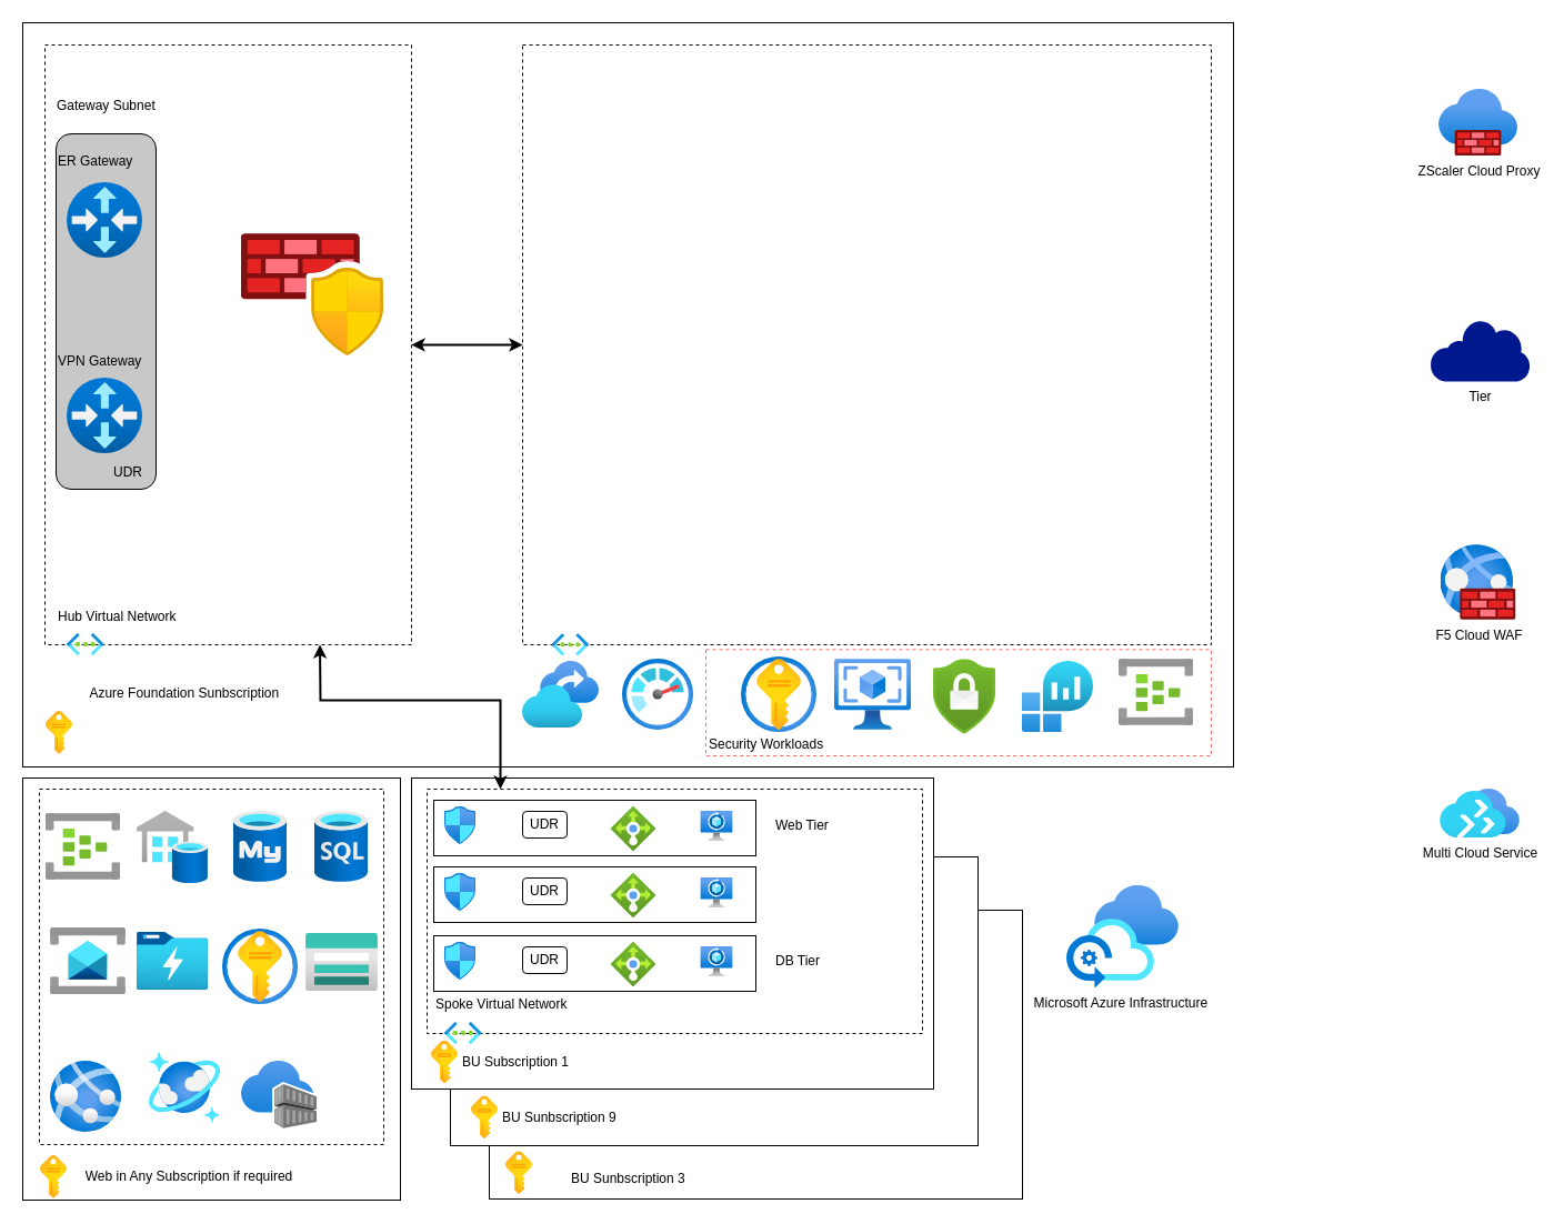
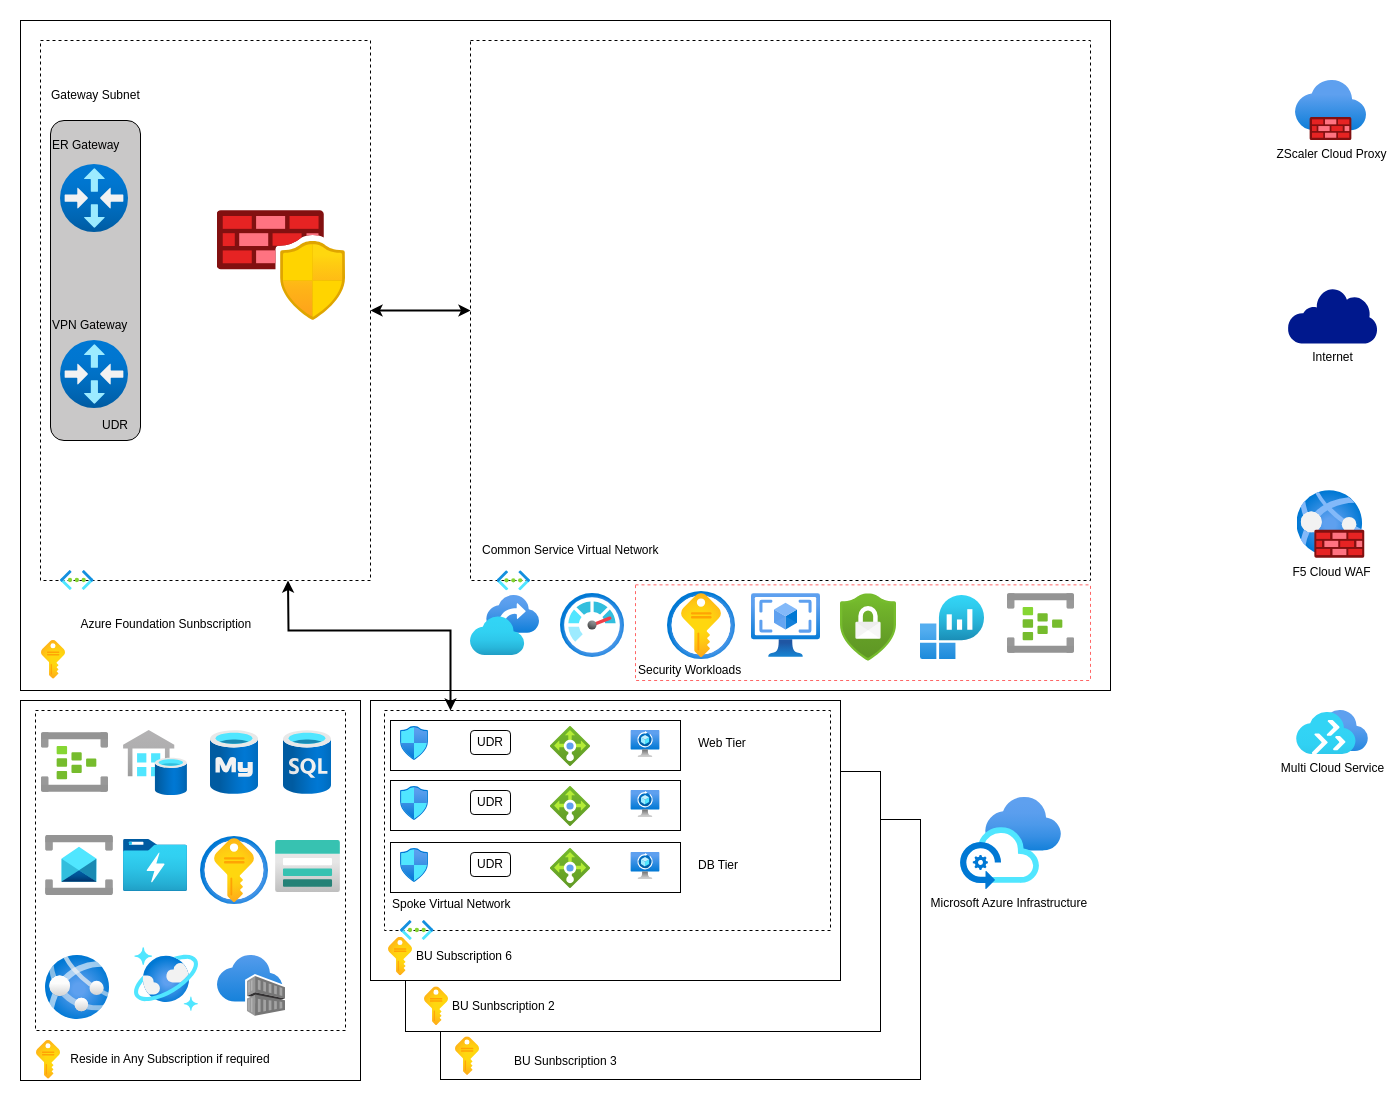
  <mxCell id="0" />
  <mxCell id="1" parent="0" />
  <mxCell id="2" value="" style="rounded=0;whiteSpace=wrap;html=1;" vertex="1" parent="1"><mxGeometry x="20" y="20" width="1090" height="670" as="geometry" /></mxCell>
  <mxCell id="3" value="" style="group" vertex="1" connectable="0" parent="1"><mxGeometry x="40" y="40" width="330" height="550" as="geometry" /></mxCell>
  <mxCell id="4" value="" style="rounded=0;whiteSpace=wrap;html=1;dashed=1;" vertex="1" parent="3"><mxGeometry width="330" height="540" as="geometry" /></mxCell>
  <mxCell id="5" value="" style="aspect=fixed;html=1;points=[];align=center;image;fontSize=12;image=img/lib/azure2/networking/Virtual_Networks.svg;" vertex="1" parent="3"><mxGeometry x="20" y="530" width="33.5" height="20" as="geometry" /></mxCell>
- <mxCell id="6" value="Hub Virtual Network" style="text;html=1;strokeColor=none;fillColor=none;align=left;verticalAlign=middle;whiteSpace=wrap;rounded=0;" vertex="1" parent="3"><mxGeometry x="10" y="500" width="185" height="30" as="geometry" /></mxCell>
  <mxCell id="7" value="" style="rounded=1;whiteSpace=wrap;html=1;arcSize=0;dashed=1;strokeColor=#FF6666;" vertex="1" parent="1"><mxGeometry x="635" y="584.37" width="455" height="95.63" as="geometry" /></mxCell>
  <mxCell id="8" value="" style="rounded=0;whiteSpace=wrap;html=1;" vertex="1" parent="1"><mxGeometry x="20" y="700" width="340" height="380" as="geometry" /></mxCell>
  <mxCell id="9" value="" style="rounded=0;whiteSpace=wrap;html=1;dashed=1;" vertex="1" parent="1"><mxGeometry x="35" y="710" width="310" height="320" as="geometry" /></mxCell>
  <mxCell id="10" value="" style="rounded=0;whiteSpace=wrap;html=1;" vertex="1" parent="1"><mxGeometry x="440" y="819" width="480" height="260" as="geometry" /></mxCell>
  <mxCell id="11" value="" style="rounded=0;whiteSpace=wrap;html=1;" vertex="1" parent="1"><mxGeometry x="405" y="771" width="475" height="260" as="geometry" /></mxCell>
  <mxCell id="12" value="" style="rounded=0;whiteSpace=wrap;html=1;" vertex="1" parent="1"><mxGeometry x="370" y="700" width="470" height="280" as="geometry" /></mxCell>
  <mxCell id="13" value="" style="aspect=fixed;html=1;points=[];align=center;image;fontSize=12;image=img/lib/azure2/general/Subscriptions.svg;" vertex="1" parent="1"><mxGeometry x="41" y="640" width="24" height="38.73" as="geometry" /></mxCell>
  <mxCell id="14" value="" style="aspect=fixed;html=1;points=[];align=center;image;fontSize=12;image=img/lib/azure2/general/Subscriptions.svg;" vertex="1" parent="1"><mxGeometry x="388" y="936.64" width="24" height="38.73" as="geometry" /></mxCell>
  <mxCell id="15" value="" style="aspect=fixed;html=1;points=[];align=center;image;fontSize=12;image=img/lib/azure2/general/Subscriptions.svg;" vertex="1" parent="1"><mxGeometry x="36" y="1040" width="24" height="38.73" as="geometry" /></mxCell>
  <mxCell id="16" value="" style="aspect=fixed;html=1;points=[];align=center;image;fontSize=12;image=img/lib/azure2/general/Subscriptions.svg;" vertex="1" parent="1"><mxGeometry x="424" y="986.37" width="24" height="38.73" as="geometry" /></mxCell>
  <mxCell id="17" value="" style="aspect=fixed;html=1;points=[];align=center;image;fontSize=12;image=img/lib/azure2/general/Subscriptions.svg;" vertex="1" parent="1"><mxGeometry x="455" y="1036.27" width="24" height="38.73" as="geometry" /></mxCell>
  <mxCell id="18" value="Azure Foundation Sunbscription&amp;nbsp;" style="text;html=1;strokeColor=none;fillColor=none;align=center;verticalAlign=middle;whiteSpace=wrap;rounded=0;" vertex="1" parent="1"><mxGeometry x="75" y="609.37" width="185" height="30" as="geometry" /></mxCell>
- <mxCell id="19" value="BU Subscription 1" style="text;html=1;strokeColor=none;fillColor=none;align=left;verticalAlign=middle;whiteSpace=wrap;rounded=0;" vertex="1" parent="1"><mxGeometry x="414" y="941.01" width="185" height="30" as="geometry" /></mxCell>
- <mxCell id="20" value="BU Sunbscription 9&amp;nbsp;" style="text;html=1;strokeColor=none;fillColor=none;align=left;verticalAlign=middle;whiteSpace=wrap;rounded=0;" vertex="1" parent="1"><mxGeometry x="450" y="990.73" width="185" height="30" as="geometry" /></mxCell>
+ <mxCell id="19" value="BU Subscription 6" style="text;html=1;strokeColor=none;fillColor=none;align=left;verticalAlign=middle;whiteSpace=wrap;rounded=0;" vertex="1" parent="1"><mxGeometry x="414" y="941.01" width="185" height="30" as="geometry" /></mxCell>
+ <mxCell id="20" value="BU Sunbscription 2&amp;nbsp;" style="text;html=1;strokeColor=none;fillColor=none;align=left;verticalAlign=middle;whiteSpace=wrap;rounded=0;" vertex="1" parent="1"><mxGeometry x="450" y="990.73" width="185" height="30" as="geometry" /></mxCell>
  <mxCell id="21" value="BU Sunbscription 3&amp;nbsp;" style="text;html=1;strokeColor=none;fillColor=none;align=left;verticalAlign=middle;whiteSpace=wrap;rounded=0;" vertex="1" parent="1"><mxGeometry x="512" y="1045.63" width="185" height="30" as="geometry" /></mxCell>
- <mxCell id="22" value="Web in Any Subscription if required" style="text;html=1;strokeColor=none;fillColor=none;align=center;verticalAlign=middle;whiteSpace=wrap;rounded=0;" vertex="1" parent="1"><mxGeometry x="60" y="1044.37" width="220" height="30" as="geometry" /></mxCell>
+ <mxCell id="22" value="Reside in Any Subscription if required" style="text;html=1;strokeColor=none;fillColor=none;align=center;verticalAlign=middle;whiteSpace=wrap;rounded=0;" vertex="1" parent="1"><mxGeometry x="60" y="1044.37" width="220" height="30" as="geometry" /></mxCell>
  <mxCell id="23" value="" style="rounded=0;whiteSpace=wrap;html=1;dashed=1;" vertex="1" parent="1"><mxGeometry x="470" y="40" width="620" height="540" as="geometry" /></mxCell>
  <mxCell id="24" value="" style="aspect=fixed;html=1;points=[];align=center;image;fontSize=12;image=img/lib/azure2/security/Key_Vaults.svg;" vertex="1" parent="1"><mxGeometry x="667" y="591" width="68" height="68" as="geometry" /></mxCell>
  <mxCell id="25" value="" style="aspect=fixed;html=1;points=[];align=center;image;fontSize=12;image=img/lib/azure2/security/Security_Center.svg;" vertex="1" parent="1"><mxGeometry x="840" y="593" width="56.0" height="68" as="geometry" /></mxCell>
  <mxCell id="26" value="" style="rounded=1;whiteSpace=wrap;html=1;fillColor=#C9C8C8;" vertex="1" parent="1"><mxGeometry x="50" y="120" width="90" height="320" as="geometry" /></mxCell>
  <mxCell id="27" value="" style="aspect=fixed;html=1;points=[];align=center;image;fontSize=12;image=img/lib/azure2/networking/Virtual_Router.svg;" vertex="1" parent="1"><mxGeometry x="60" y="164" width="68" height="68" as="geometry" /></mxCell>
  <mxCell id="28" value="" style="aspect=fixed;html=1;points=[];align=center;image;fontSize=12;image=img/lib/azure2/networking/Virtual_Router.svg;" vertex="1" parent="1"><mxGeometry x="60" y="340" width="68" height="68" as="geometry" /></mxCell>
  <mxCell id="29" value="" style="aspect=fixed;html=1;points=[];align=center;image;fontSize=12;image=img/lib/azure2/networking/Azure_Firewall_Manager.svg;" vertex="1" parent="1"><mxGeometry x="216.67" y="210" width="128.33" height="110" as="geometry" /></mxCell>
  <mxCell id="30" value="VPN Gateway" style="text;html=1;strokeColor=none;fillColor=none;align=left;verticalAlign=middle;whiteSpace=wrap;rounded=0;" vertex="1" parent="1"><mxGeometry x="50" y="310" width="90" height="30" as="geometry" /></mxCell>
  <mxCell id="31" value="ER Gateway" style="text;html=1;strokeColor=none;fillColor=none;align=left;verticalAlign=middle;whiteSpace=wrap;rounded=0;" vertex="1" parent="1"><mxGeometry x="50" y="130" width="90" height="30" as="geometry" /></mxCell>
  <mxCell id="32" value="Gateway Subnet" style="text;html=1;strokeColor=none;fillColor=none;align=left;verticalAlign=middle;whiteSpace=wrap;rounded=0;" vertex="1" parent="1"><mxGeometry x="49" y="80" width="101" height="30" as="geometry" /></mxCell>
  <mxCell id="33" value="UDR" style="text;html=1;strokeColor=none;fillColor=none;align=left;verticalAlign=middle;whiteSpace=wrap;rounded=0;" vertex="1" parent="1"><mxGeometry x="100" y="410" width="34" height="30" as="geometry" /></mxCell>
  <mxCell id="34" value="" style="aspect=fixed;html=1;points=[];align=center;image;fontSize=12;image=img/lib/azure2/databases/Azure_Database_MySQL_Server.svg;" vertex="1" parent="1"><mxGeometry x="210" y="730" width="48" height="64" as="geometry" /></mxCell>
  <mxCell id="35" value="" style="aspect=fixed;html=1;points=[];align=center;image;fontSize=12;image=img/lib/azure2/databases/SQL_Database.svg;" vertex="1" parent="1"><mxGeometry x="283" y="730" width="48" height="64" as="geometry" /></mxCell>
  <mxCell id="36" value="" style="aspect=fixed;html=1;points=[];align=center;image;fontSize=12;image=img/lib/azure2/databases/SQL_Data_Warehouses.svg;" vertex="1" parent="1"><mxGeometry x="123" y="730" width="64" height="65" as="geometry" /></mxCell>
  <mxCell id="37" value="" style="aspect=fixed;html=1;points=[];align=center;image;fontSize=12;image=img/lib/azure2/iot/Event_Hubs.svg;" vertex="1" parent="1"><mxGeometry x="41" y="732" width="67" height="60" as="geometry" /></mxCell>
  <mxCell id="38" value="" style="aspect=fixed;html=1;points=[];align=center;image;fontSize=12;image=img/lib/azure2/storage/Storage_Accounts.svg;" vertex="1" parent="1"><mxGeometry x="275" y="840" width="65" height="52" as="geometry" /></mxCell>
  <mxCell id="39" value="" style="aspect=fixed;html=1;points=[];align=center;image;fontSize=12;image=img/lib/azure2/security/Key_Vaults.svg;" vertex="1" parent="1"><mxGeometry x="200" y="836" width="68" height="68" as="geometry" /></mxCell>
  <mxCell id="40" value="" style="aspect=fixed;html=1;points=[];align=center;image;fontSize=12;image=img/lib/azure2/storage/Data_Lake_Storage_Gen1.svg;" vertex="1" parent="1"><mxGeometry x="123" y="839" width="64" height="52" as="geometry" /></mxCell>
  <mxCell id="41" value="" style="aspect=fixed;html=1;points=[];align=center;image;fontSize=12;image=img/lib/azure2/containers/App_Services.svg;" vertex="1" parent="1"><mxGeometry x="45" y="955" width="64" height="64" as="geometry" /></mxCell>
  <mxCell id="42" value="" style="aspect=fixed;html=1;points=[];align=center;image;fontSize=12;image=img/lib/azure2/databases/Azure_Cosmos_DB.svg;" vertex="1" parent="1"><mxGeometry x="134" y="947" width="64" height="64" as="geometry" /></mxCell>
  <mxCell id="43" value="" style="aspect=fixed;html=1;points=[];align=center;image;fontSize=12;image=img/lib/azure2/containers/Container_Registries.svg;" vertex="1" parent="1"><mxGeometry x="217" y="955" width="68" height="61" as="geometry" /></mxCell>
  <mxCell id="44" value="" style="aspect=fixed;html=1;points=[];align=center;image;fontSize=12;image=img/lib/azure2/integration/Service_Bus.svg;" vertex="1" parent="1"><mxGeometry x="45" y="835" width="68" height="60" as="geometry" /></mxCell>
  <mxCell id="45" value="" style="rounded=0;whiteSpace=wrap;html=1;dashed=1;" vertex="1" parent="1"><mxGeometry x="384" y="710" width="446" height="220" as="geometry" /></mxCell>
  <mxCell id="46" value="" style="group" vertex="1" connectable="0" parent="1"><mxGeometry x="390" y="720" width="430" height="50" as="geometry" /></mxCell>
  <mxCell id="47" value="" style="rounded=0;whiteSpace=wrap;html=1;" vertex="1" parent="46"><mxGeometry width="290" height="50" as="geometry" /></mxCell>
  <mxCell id="48" value="" style="aspect=fixed;html=1;points=[];align=center;image;fontSize=12;image=img/lib/azure2/networking/Network_Security_Groups.svg;" vertex="1" parent="46"><mxGeometry x="10" y="6" width="27.99" height="34" as="geometry" /></mxCell>
  <mxCell id="49" value="" style="aspect=fixed;html=1;points=[];align=center;image;fontSize=12;image=img/lib/azure2/networking/Load_Balancers.svg;" vertex="1" parent="46"><mxGeometry x="160" y="6" width="40" height="40" as="geometry" /></mxCell>
  <mxCell id="50" value="" style="aspect=fixed;html=1;points=[];align=center;image;fontSize=12;image=img/lib/azure2/networking/Spot_VM.svg;" vertex="1" parent="46"><mxGeometry x="240.38" y="10" width="29.24" height="27" as="geometry" /></mxCell>
  <mxCell id="51" value="UDR" style="rounded=1;whiteSpace=wrap;html=1;" vertex="1" parent="46"><mxGeometry x="80" y="10" width="40" height="24" as="geometry" /></mxCell>
  <mxCell id="52" value="Web Tier" style="text;html=1;strokeColor=none;fillColor=none;align=left;verticalAlign=middle;whiteSpace=wrap;rounded=0;" vertex="1" parent="46"><mxGeometry x="305.5" y="8" width="124.5" height="30" as="geometry" /></mxCell>
  <mxCell id="53" value="" style="group" vertex="1" connectable="0" parent="1"><mxGeometry x="390" y="780" width="430" height="50" as="geometry" /></mxCell>
  <mxCell id="54" value="" style="rounded=0;whiteSpace=wrap;html=1;" vertex="1" parent="53"><mxGeometry width="290" height="50" as="geometry" /></mxCell>
  <mxCell id="55" value="" style="aspect=fixed;html=1;points=[];align=center;image;fontSize=12;image=img/lib/azure2/networking/Network_Security_Groups.svg;" vertex="1" parent="53"><mxGeometry x="10" y="6" width="27.99" height="34" as="geometry" /></mxCell>
  <mxCell id="56" value="" style="aspect=fixed;html=1;points=[];align=center;image;fontSize=12;image=img/lib/azure2/networking/Load_Balancers.svg;" vertex="1" parent="53"><mxGeometry x="160" y="6" width="40" height="40" as="geometry" /></mxCell>
  <mxCell id="57" value="" style="aspect=fixed;html=1;points=[];align=center;image;fontSize=12;image=img/lib/azure2/networking/Spot_VM.svg;" vertex="1" parent="53"><mxGeometry x="240.38" y="10" width="29.24" height="27" as="geometry" /></mxCell>
  <mxCell id="58" value="UDR" style="rounded=1;whiteSpace=wrap;html=1;" vertex="1" parent="53"><mxGeometry x="80" y="10" width="40" height="24" as="geometry" /></mxCell>
  <mxCell id="59" value="Microsoft Azure Infrastructure&amp;nbsp;" style="aspect=fixed;html=1;points=[];align=center;image;fontSize=12;image=img/lib/azure2/other/Azure_Backup_Center.svg;" vertex="1" parent="1"><mxGeometry x="960" y="797" width="100.9" height="92" as="geometry" /></mxCell>
  <mxCell id="60" value="" style="group" vertex="1" connectable="0" parent="1"><mxGeometry x="390" y="842" width="430" height="50" as="geometry" /></mxCell>
  <mxCell id="61" value="" style="rounded=0;whiteSpace=wrap;html=1;" vertex="1" parent="60"><mxGeometry width="290" height="50" as="geometry" /></mxCell>
  <mxCell id="62" value="" style="aspect=fixed;html=1;points=[];align=center;image;fontSize=12;image=img/lib/azure2/networking/Network_Security_Groups.svg;" vertex="1" parent="60"><mxGeometry x="10" y="6" width="27.99" height="34" as="geometry" /></mxCell>
  <mxCell id="63" value="" style="aspect=fixed;html=1;points=[];align=center;image;fontSize=12;image=img/lib/azure2/networking/Load_Balancers.svg;" vertex="1" parent="60"><mxGeometry x="160" y="6" width="40" height="40" as="geometry" /></mxCell>
  <mxCell id="64" value="" style="aspect=fixed;html=1;points=[];align=center;image;fontSize=12;image=img/lib/azure2/networking/Spot_VM.svg;" vertex="1" parent="60"><mxGeometry x="240.38" y="10" width="29.24" height="27" as="geometry" /></mxCell>
  <mxCell id="65" value="UDR" style="rounded=1;whiteSpace=wrap;html=1;" vertex="1" parent="60"><mxGeometry x="80" y="10" width="40" height="24" as="geometry" /></mxCell>
  <mxCell id="66" value="DB Tier" style="text;html=1;strokeColor=none;fillColor=none;align=left;verticalAlign=middle;whiteSpace=wrap;rounded=0;" vertex="1" parent="60"><mxGeometry x="305.5" y="8" width="124.5" height="30" as="geometry" /></mxCell>
  <mxCell id="67" value="" style="aspect=fixed;html=1;points=[];align=center;image;fontSize=12;image=img/lib/azure2/networking/Virtual_Networks.svg;" vertex="1" parent="1"><mxGeometry x="400" y="920" width="33.5" height="20" as="geometry" /></mxCell>
  <mxCell id="68" value="Spoke Virtual Network" style="text;html=1;strokeColor=none;fillColor=none;align=left;verticalAlign=middle;whiteSpace=wrap;rounded=0;" vertex="1" parent="1"><mxGeometry x="390" y="889" width="185" height="30" as="geometry" /></mxCell>
  <mxCell id="69" value="" style="aspect=fixed;html=1;points=[];align=center;image;fontSize=12;image=img/lib/azure2/storage/Recovery_Services_Vaults.svg;" vertex="1" parent="1"><mxGeometry x="470" y="595" width="69" height="60" as="geometry" /></mxCell>
  <mxCell id="70" value="" style="aspect=fixed;html=1;points=[];align=center;image;fontSize=12;image=img/lib/azure2/management_governance/Monitor.svg;" vertex="1" parent="1"><mxGeometry x="560" y="593" width="64" height="64" as="geometry" /></mxCell>
  <mxCell id="71" value="" style="aspect=fixed;html=1;points=[];align=center;image;fontSize=12;image=img/lib/azure2/analytics/Event_Hubs.svg;" vertex="1" parent="1"><mxGeometry x="1007" y="593" width="67" height="60" as="geometry" /></mxCell>
  <mxCell id="72" value="" style="aspect=fixed;html=1;points=[];align=center;image;fontSize=12;image=img/lib/azure2/analytics/Log_Analytics_Workspaces.svg;" vertex="1" parent="1"><mxGeometry x="920" y="595" width="64" height="64" as="geometry" /></mxCell>
  <mxCell id="73" value="" style="aspect=fixed;html=1;points=[];align=center;image;fontSize=12;image=img/lib/azure2/compute/OS_Images_Classic.svg;" vertex="1" parent="1"><mxGeometry x="751" y="593" width="69" height="64" as="geometry" /></mxCell>
  <mxCell id="74" value="Security Workloads" style="text;html=1;strokeColor=none;fillColor=none;align=left;verticalAlign=middle;whiteSpace=wrap;rounded=0;" vertex="1" parent="1"><mxGeometry x="636" y="659" width="185" height="21" as="geometry" /></mxCell>
  <mxCell id="75" value="" style="aspect=fixed;html=1;points=[];align=center;image;fontSize=12;image=img/lib/azure2/networking/Virtual_Networks.svg;" vertex="1" parent="1"><mxGeometry x="496.5" y="570.37" width="33.5" height="20" as="geometry" /></mxCell>
  <mxCell id="76" value="" style="endArrow=classic;startArrow=classic;html=1;rounded=0;entryX=1;entryY=0.5;entryDx=0;entryDy=0;exitX=0;exitY=0.5;exitDx=0;exitDy=0;strokeWidth=2;" edge="1" parent="1" source="23" target="4"><mxGeometry width="50" height="50" relative="1" as="geometry"><mxPoint x="391.75" y="320" as="sourcePoint" /><mxPoint x="441.75" y="270" as="targetPoint" /></mxGeometry></mxCell>
  <mxCell id="77" value="" style="endArrow=classic;startArrow=classic;html=1;rounded=0;entryX=0.75;entryY=1;entryDx=0;entryDy=0;strokeWidth=2;" edge="1" parent="1" target="4"><mxGeometry width="50" height="50" relative="1" as="geometry"><mxPoint x="450" y="710" as="sourcePoint" /><mxPoint x="620" y="570" as="targetPoint" /><Array as="points"><mxPoint x="450" y="630" /><mxPoint x="288" y="630" /></Array></mxGeometry></mxCell>
- <mxCell id="78" value="Tier" style="sketch=0;aspect=fixed;pointerEvents=1;shadow=0;dashed=0;html=1;strokeColor=none;labelPosition=center;verticalLabelPosition=bottom;verticalAlign=top;align=center;fillColor=#00188D;shape=mxgraph.mscae.enterprise.internet" vertex="1" parent="1"><mxGeometry x="1287" y="287.1" width="90" height="55.8" as="geometry" /></mxCell>
+ <mxCell id="78" value="Internet" style="sketch=0;aspect=fixed;pointerEvents=1;shadow=0;dashed=0;html=1;strokeColor=none;labelPosition=center;verticalLabelPosition=bottom;verticalAlign=top;align=center;fillColor=#00188D;shape=mxgraph.mscae.enterprise.internet" vertex="1" parent="1"><mxGeometry x="1287" y="287.1" width="90" height="55.8" as="geometry" /></mxCell>
  <mxCell id="79" value="ZScaler Cloud Proxy" style="aspect=fixed;html=1;points=[];align=center;image;fontSize=12;image=img/lib/azure2/networking/Firewalls.svg;" vertex="1" parent="1"><mxGeometry x="1295" y="80" width="71" height="60" as="geometry" /></mxCell>
  <mxCell id="80" value="F5 Cloud WAF" style="aspect=fixed;html=1;points=[];align=center;image;fontSize=12;image=img/lib/azure2/networking/Web_Application_Firewall_Policies_WAF.svg;" vertex="1" parent="1"><mxGeometry x="1296.5" y="490" width="68" height="68" as="geometry" /></mxCell>
  <mxCell id="81" value="Multi Cloud Service" style="aspect=fixed;html=1;points=[];align=center;image;fontSize=12;image=img/lib/azure2/migrate/Azure_Migrate.svg;" vertex="1" parent="1"><mxGeometry x="1296" y="710" width="72" height="44" as="geometry" /></mxCell>
+ <mxCell id="82" value="Common Service Virtual Network" style="text;html=1;strokeColor=none;fillColor=none;align=left;verticalAlign=middle;whiteSpace=wrap;rounded=0;" vertex="1" parent="1"><mxGeometry x="480" y="535" width="185" height="30" as="geometry" /></mxCell>
